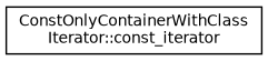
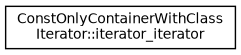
  digraph {
    rankdir=TB
-   n1 [color=black fillcolor=white fontname=Helvetica fontsize=10 height=0.2 label="ConstOnlyContainerWithClass\lIterator::const_iterator" shape=record style=filled width=0.4]
+   n1 [color=black fillcolor=white fontname=Helvetica fontsize=10 height=0.2 label="ConstOnlyContainerWithClass\lIterator::iterator_iterator" shape=record style=filled width=0.4]
  }
